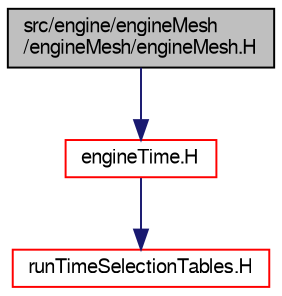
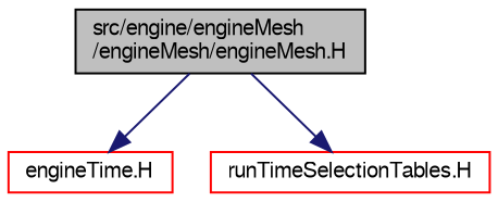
  digraph {
    node [color=red fontname=FreeSans fontsize=10 shape=record]
    edge [color=midnightblue fontname=FreeSans fontsize=10 labelfontname=FreeSans labelfontsize=10 style=solid]
    n1 [color=black fillcolor=grey75 fontcolor=black height=0.2 label="src/engine/engineMesh\l/engineMesh/engineMesh.H" style=filled width=0.4]
    n2 [height=0.2 label="engineTime.H" width=0.4]
    n3 [height=0.2 label="runTimeSelectionTables.H" width=0.4]
    n1 -> n2
-   n2 -> n3
+   n1 -> n3
  }
